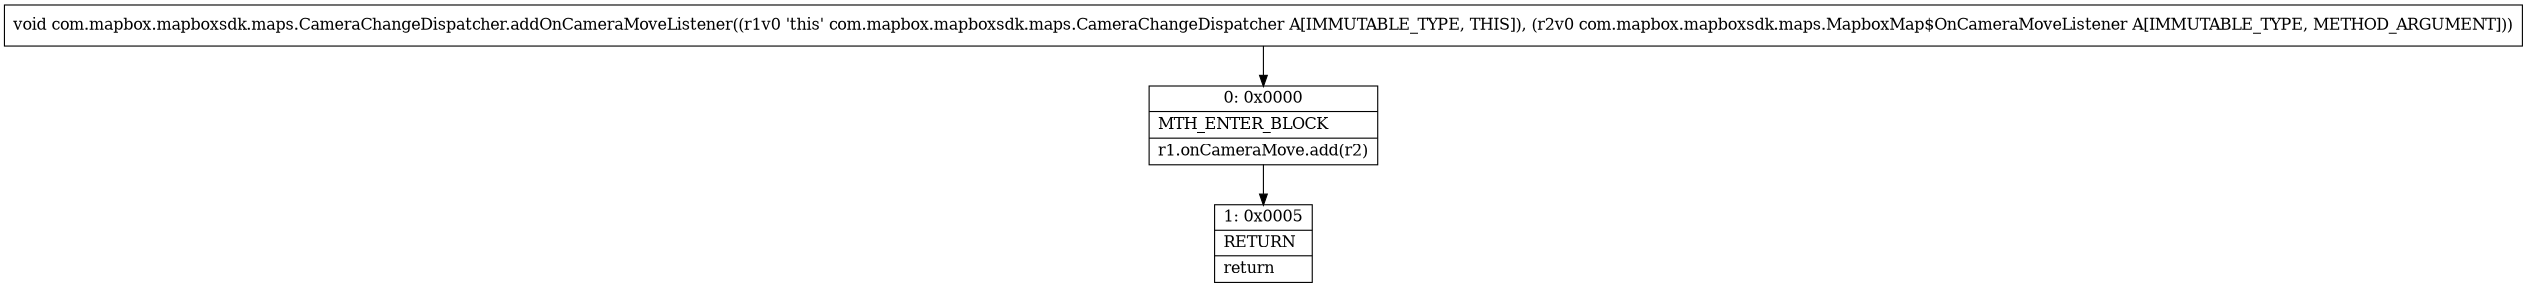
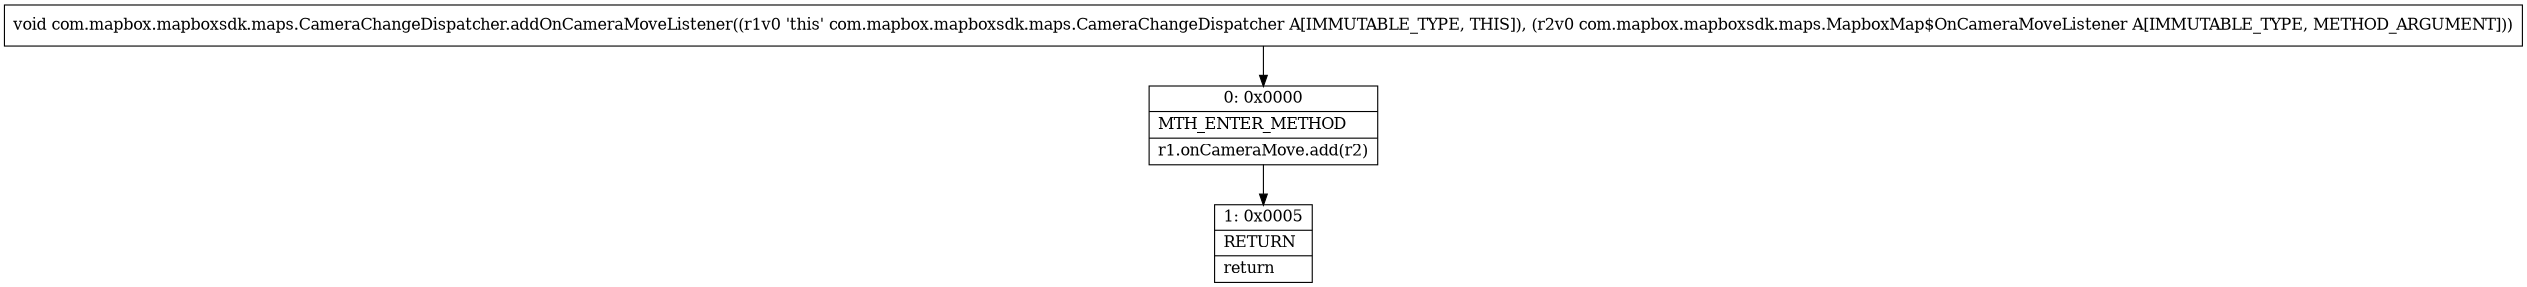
  digraph {
    node [shape=record]
-   n1 [label="{0\:\ 0x0000|MTH_ENTER_BLOCK\l|r1.onCameraMove.add(r2)\l}"]
+   n1 [label="{0\:\ 0x0000|MTH_ENTER_METHOD\l|r1.onCameraMove.add(r2)\l}"]
    n2 [label="{1\:\ 0x0005|RETURN\l|return\l}"]
    n3 [label="{void com.mapbox.mapboxsdk.maps.CameraChangeDispatcher.addOnCameraMoveListener((r1v0 'this' com.mapbox.mapboxsdk.maps.CameraChangeDispatcher A[IMMUTABLE_TYPE, THIS]), (r2v0 com.mapbox.mapboxsdk.maps.MapboxMap$OnCameraMoveListener A[IMMUTABLE_TYPE, METHOD_ARGUMENT])) }"]
    n1 -> n2
    n3 -> n1
  }
